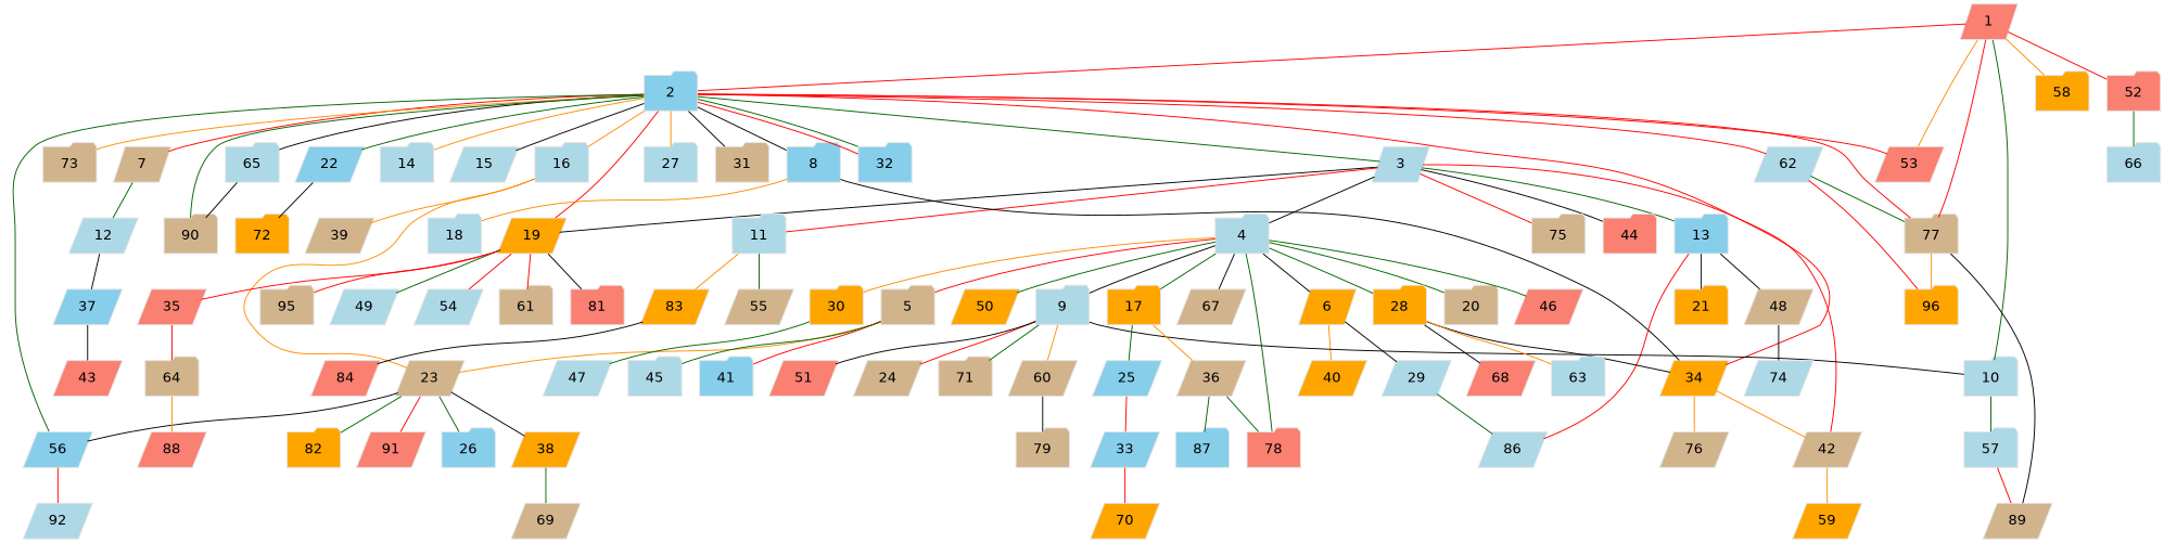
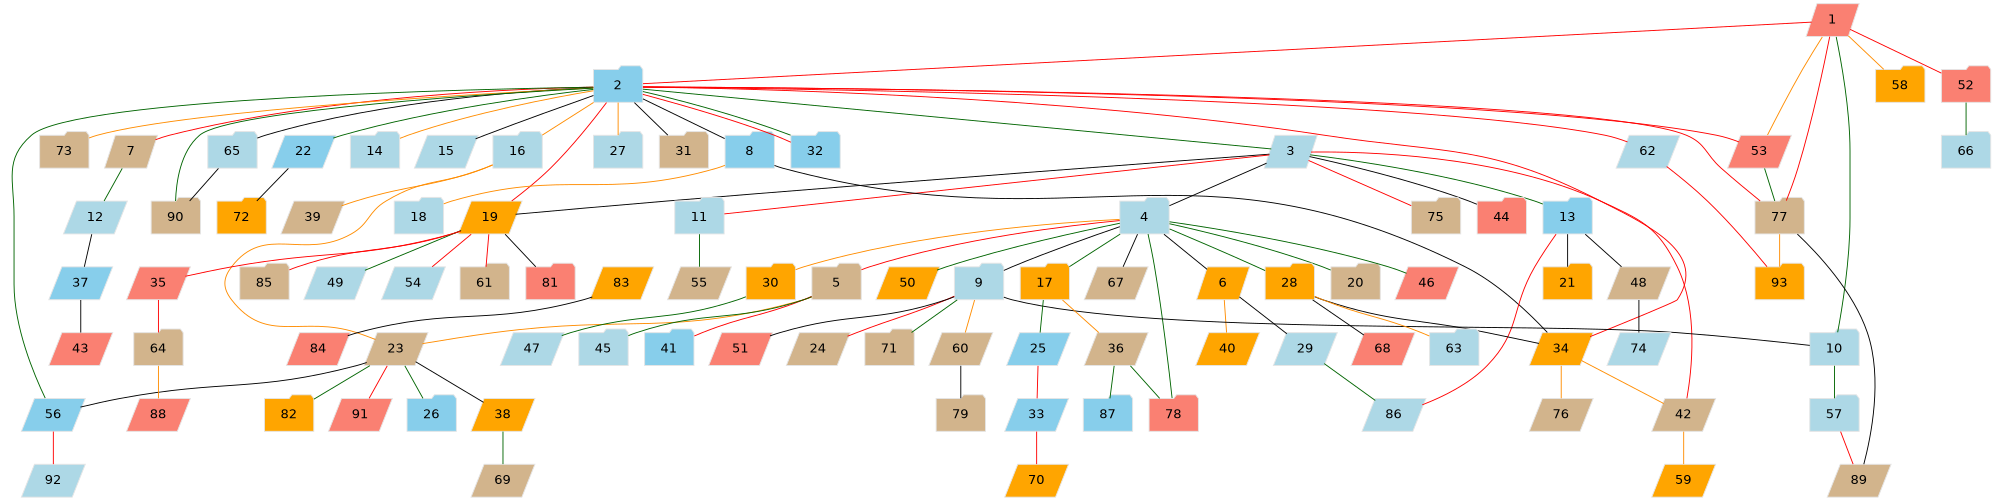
  graph {
    fontname="DejaVu Sans"
    node [color=gray90 fillcolor=tan fontname="DejaVu Sans" shape=parallelogram style=filled]
    edge [color=darkgreen fontname="DejaVu Sans"]
    1 [fillcolor=salmon]
    2 [fillcolor=skyblue shape=folder]
    10 [fillcolor=lightblue shape=folder]
    52 [fillcolor=salmon shape=folder]
    53 [fillcolor=salmon]
    58 [fillcolor=orange shape=folder]
    77 [shape=folder]
    3 [fillcolor=lightblue]
    7
    8 [fillcolor=skyblue shape=folder]
    14 [fillcolor=lightblue shape=folder]
    15 [fillcolor=lightblue]
    16 [fillcolor=lightblue shape=folder]
    19 [fillcolor=orange]
    22 [fillcolor=skyblue]
    27 [fillcolor=lightblue shape=folder]
    31 [shape=folder]
    32 [fillcolor=skyblue shape=folder]
    34 [fillcolor=orange]
    56 [fillcolor=skyblue]
    62 [fillcolor=lightblue]
    65 [fillcolor=lightblue shape=folder]
    73 [shape=folder]
    90 [shape=folder]
    57 [fillcolor=lightblue shape=folder]
    66 [fillcolor=lightblue shape=folder]
    89
-   93 [fillcolor=orange shape=folder label=96]
+   93 [fillcolor=orange shape=folder]
    4 [fillcolor=lightblue shape=folder]
    11 [fillcolor=lightblue shape=folder]
    13 [fillcolor=skyblue shape=folder]
    42
    44 [fillcolor=salmon shape=folder]
    75 [shape=folder]
    12 [fillcolor=lightblue]
    18 [fillcolor=lightblue shape=folder]
    23
    39
    35 [fillcolor=salmon]
    49 [fillcolor=lightblue]
    54 [fillcolor=lightblue]
    61 [shape=folder]
    81 [fillcolor=salmon shape=folder]
-   85 [shape=folder label=95]
+   85 [shape=folder]
    72 [fillcolor=orange shape=folder]
    76
    92 [fillcolor=lightblue]
    5 [shape=folder]
    6 [fillcolor=orange]
    9 [fillcolor=lightblue shape=folder]
    17 [fillcolor=orange shape=folder]
    20 [shape=folder]
    28 [fillcolor=orange shape=folder]
    30 [fillcolor=orange shape=folder]
    46 [fillcolor=salmon]
    50 [fillcolor=orange]
    67
    78 [fillcolor=salmon shape=folder]
    55
    83 [fillcolor=orange]
    21 [fillcolor=orange shape=folder]
    48
    86 [fillcolor=lightblue]
    59 [fillcolor=orange]
    41 [fillcolor=skyblue shape=folder]
    45 [fillcolor=lightblue shape=folder]
    29 [fillcolor=lightblue]
    40 [fillcolor=orange]
    24
    51 [fillcolor=salmon]
    60
    71 [shape=folder]
    25 [fillcolor=skyblue]
    36
    63 [fillcolor=lightblue shape=folder]
    68 [fillcolor=salmon]
    47 [fillcolor=lightblue]
    26 [fillcolor=skyblue shape=folder]
    38 [fillcolor=orange]
    82 [fillcolor=orange shape=folder]
    91 [fillcolor=salmon]
    37 [fillcolor=skyblue]
    79 [shape=folder]
    84 [fillcolor=salmon]
    43 [fillcolor=salmon]
    74 [fillcolor=lightblue]
    33 [fillcolor=skyblue]
    87 [fillcolor=skyblue shape=folder]
    64 [shape=folder]
    69
    70 [fillcolor=orange]
    88 [fillcolor=salmon]
    1 -- 2 [color=red]
    1 -- 10
    1 -- 52 [color=red]
    1 -- 53 [color=darkorange]
    1 -- 58 [color=darkorange]
    1 -- 77 [color=red]
    2 -- 53 [color=red]
    2 -- 77 [color=red]
    2 -- 3
    2 -- 7 [color=red]
    2 -- 8 [color=black]
    2 -- 14 [color=darkorange]
    2 -- 15 [color=black]
    2 -- 16 [color=darkorange]
    2 -- 19 [color=red]
    2 -- 22
    2 -- 27 [color=darkorange]
    2 -- 31 [color=black]
    2 -- 32 [color=red]
    2 -- 32
    2 -- 34 [color=red]
    2 -- 56
    2 -- 62 [color=red]
    2 -- 65 [color=black]
    2 -- 73 [color=darkorange]
    2 -- 90
    10 -- 57
    52 -- 66
-   62 -- 77
+   53 -- 77
    77 -- 89 [color=black]
    77 -- 93 [color=darkorange]
    3 -- 19 [color=black]
    3 -- 4 [color=black]
    3 -- 11 [color=red]
    3 -- 13
    3 -- 42 [color=red]
    3 -- 44 [color=black]
    3 -- 75 [color=red]
    7 -- 12
    8 -- 34 [color=black]
    8 -- 18 [color=darkorange]
    16 -- 23 [color=darkorange]
    16 -- 39 [color=darkorange]
    19 -- 35 [color=red]
    19 -- 49
    19 -- 54 [color=red]
    19 -- 61 [color=red]
    19 -- 81 [color=black]
    19 -- 85 [color=red]
    22 -- 72 [color=black]
    34 -- 42 [color=darkorange]
    34 -- 76 [color=darkorange]
    56 -- 92 [color=red]
    62 -- 93 [color=red]
    65 -- 90 [color=black]
    57 -- 89 [color=red]
    4 -- 5 [color=red]
    4 -- 6 [color=black]
    4 -- 9 [color=black]
    4 -- 17
    4 -- 20
    4 -- 28
    4 -- 30 [color=darkorange]
    4 -- 46
    4 -- 50
    4 -- 67 [color=black]
    4 -- 78
    11 -- 55
-   11 -- 83 [color=darkorange]
    13 -- 21 [color=black]
    13 -- 48 [color=black]
    13 -- 86 [color=red]
    42 -- 59 [color=darkorange]
    12 -- 37 [color=black]
    23 -- 56 [color=black]
    23 -- 26
    23 -- 38 [color=black]
    23 -- 82
    23 -- 91 [color=red]
    35 -- 64 [color=red]
    5 -- 23 [color=darkorange]
    5 -- 41 [color=red]
    5 -- 45
    6 -- 29 [color=black]
    6 -- 40 [color=darkorange]
    9 -- 10 [color=black]
    9 -- 24 [color=red]
    9 -- 51 [color=black]
    9 -- 60 [color=darkorange]
    9 -- 71
    17 -- 25
    17 -- 36 [color=darkorange]
    28 -- 34 [color=black]
    28 -- 63 [color=darkorange]
    28 -- 68 [color=black]
    30 -- 47
    83 -- 84 [color=black]
    48 -- 74 [color=black]
    29 -- 86
    60 -- 79 [color=black]
    25 -- 33 [color=red]
    36 -- 78
    36 -- 87
    38 -- 69
    37 -- 43 [color=black]
    33 -- 70 [color=red]
    64 -- 88 [color=darkorange]
  }
